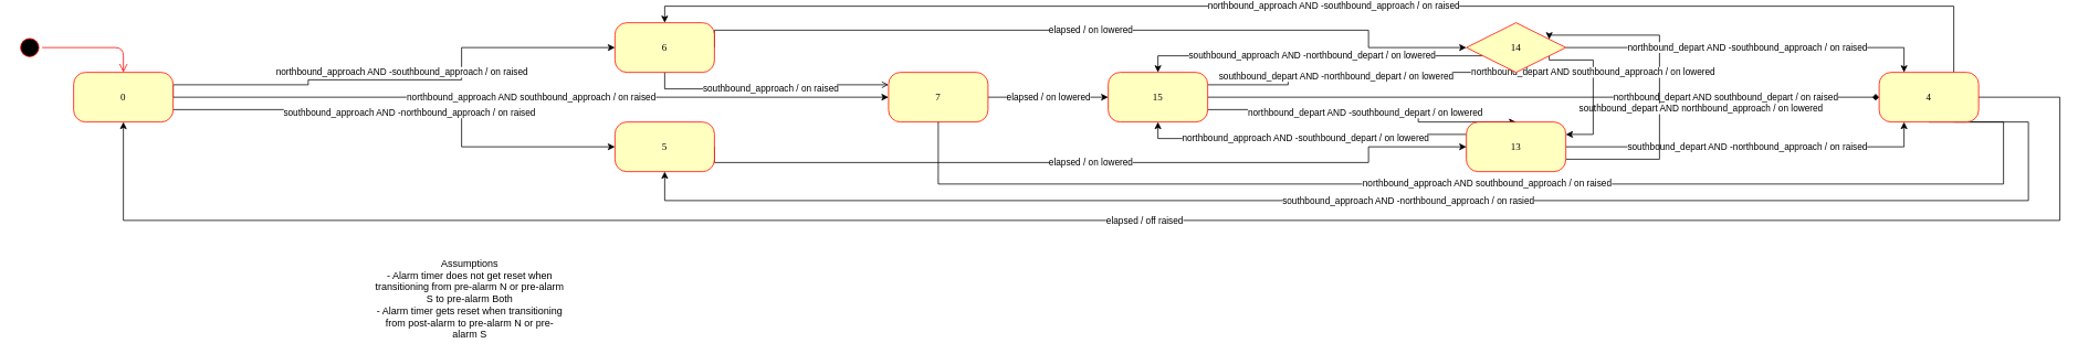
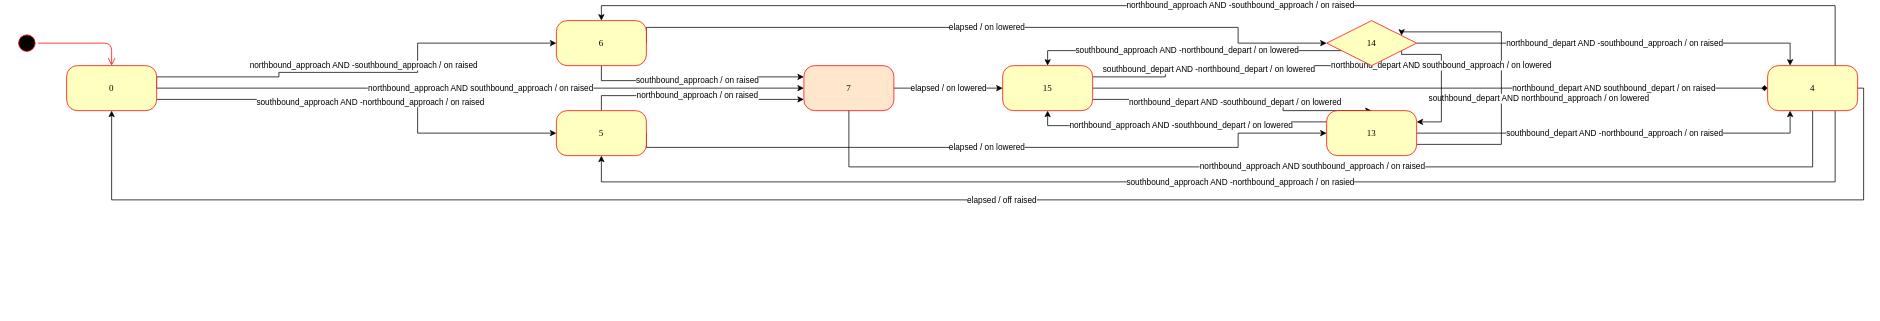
  <mxCell id="0" />
  <mxCell id="1" parent="0" />
  <mxCell id="2" value="" style="ellipse;html=1;shape=startState;fillColor=#000000;strokeColor=#ff0000;rounded=1;shadow=0;comic=0;labelBackgroundColor=none;fontFamily=Verdana;fontSize=12;fontColor=#000000;align=center;direction=south;" parent="1" vertex="1"><mxGeometry x="20" y="35" width="30" height="30" as="geometry" /></mxCell>
  <mxCell id="3" value="northbound_approach AND -southbound_approach / on raised" style="edgeStyle=orthogonalEdgeStyle;rounded=0;orthogonalLoop=1;jettySize=auto;html=1;exitX=1;exitY=0.5;exitDx=0;exitDy=0;labelPosition=center;verticalLabelPosition=top;align=center;verticalAlign=bottom;" parent="1" source="6" target="10" edge="1"><mxGeometry relative="1" as="geometry"><Array as="points"><mxPoint x="208" y="95" /><mxPoint x="371" y="95" /><mxPoint x="371" y="89" /><mxPoint x="556" y="89" /><mxPoint x="556" y="50" /></Array><mxPoint as="offset" /></mxGeometry></mxCell>
  <mxCell id="4" value="southbound_approach AND -northbound_approach / on raised" style="edgeStyle=orthogonalEdgeStyle;rounded=0;orthogonalLoop=1;jettySize=auto;html=1;exitX=1;exitY=0.75;exitDx=0;exitDy=0;entryX=0;entryY=0.5;entryDx=0;entryDy=0;" parent="1" source="6" target="13" edge="1"><mxGeometry relative="1" as="geometry"><Array as="points"><mxPoint x="371" y="129" /><mxPoint x="556" y="129" /><mxPoint x="556" y="170" /></Array></mxGeometry></mxCell>
  <mxCell id="5" value="northbound_approach AND southbound_approach / on raised" style="edgeStyle=orthogonalEdgeStyle;rounded=0;orthogonalLoop=1;jettySize=auto;html=1;exitX=1;exitY=0.5;exitDx=0;exitDy=0;entryX=0;entryY=0.5;entryDx=0;entryDy=0;" parent="1" source="6" target="15" edge="1"><mxGeometry relative="1" as="geometry" /></mxCell>
  <mxCell id="6" value="0" style="rounded=1;whiteSpace=wrap;html=1;arcSize=24;fillColor=#ffffc0;strokeColor=#ff0000;shadow=0;comic=0;labelBackgroundColor=none;fontFamily=Verdana;fontSize=12;fontColor=#000000;align=center;" parent="1" vertex="1"><mxGeometry x="88" y="80" width="120" height="60" as="geometry" /></mxCell>
  <mxCell id="7" style="edgeStyle=orthogonalEdgeStyle;html=1;labelBackgroundColor=none;endArrow=open;endSize=8;strokeColor=#ff0000;fontFamily=Verdana;fontSize=12;align=left;" parent="1" source="2" target="6" edge="1"><mxGeometry relative="1" as="geometry" /></mxCell>
  <mxCell id="8" value="elapsed / on lowered" style="edgeStyle=orthogonalEdgeStyle;rounded=0;orthogonalLoop=1;jettySize=auto;html=1;exitX=1;exitY=0.5;exitDx=0;exitDy=0;entryX=0;entryY=0.5;entryDx=0;entryDy=0;" parent="1" source="10" target="27" edge="1"><mxGeometry relative="1" as="geometry"><Array as="points"><mxPoint x="861" y="29" /><mxPoint x="1650" y="29" /></Array></mxGeometry></mxCell>
- <mxCell id="9" value="southbound_approach / on raised" style="edgeStyle=orthogonalEdgeStyle;rounded=0;orthogonalLoop=1;jettySize=auto;html=1;exitX=0.5;exitY=1;exitDx=0;exitDy=0;entryX=0;entryY=0.25;entryDx=0;entryDy=0;endArrow=open;" parent="1" source="10" target="15" edge="1"><mxGeometry relative="1" as="geometry" /></mxCell>
+ <mxCell id="9" value="southbound_approach / on raised" style="edgeStyle=orthogonalEdgeStyle;rounded=0;orthogonalLoop=1;jettySize=auto;html=1;exitX=0.5;exitY=1;exitDx=0;exitDy=0;entryX=0;entryY=0.25;entryDx=0;entryDy=0;" parent="1" source="10" target="15" edge="1"><mxGeometry relative="1" as="geometry" /></mxCell>
  <mxCell id="10" value="6" style="rounded=1;whiteSpace=wrap;html=1;arcSize=24;fillColor=#ffffc0;strokeColor=#ff0000;shadow=0;comic=0;labelBackgroundColor=none;fontFamily=Verdana;fontSize=12;fontColor=#000000;align=center;" parent="1" vertex="1"><mxGeometry x="741" y="20" width="120" height="60" as="geometry" /></mxCell>
  <mxCell id="11" value="elapsed / on lowered" style="edgeStyle=orthogonalEdgeStyle;rounded=0;orthogonalLoop=1;jettySize=auto;html=1;exitX=1;exitY=0.5;exitDx=0;exitDy=0;entryX=0;entryY=0.5;entryDx=0;entryDy=0;" parent="1" source="13" target="23" edge="1"><mxGeometry x="0.001" relative="1" as="geometry"><Array as="points"><mxPoint x="861" y="189" /><mxPoint x="1650" y="189" /></Array><mxPoint as="offset" /></mxGeometry></mxCell>
+ <mxCell id="12" value="northbound_approach / on raised" style="edgeStyle=orthogonalEdgeStyle;rounded=0;orthogonalLoop=1;jettySize=auto;html=1;exitX=0.5;exitY=0;exitDx=0;exitDy=0;entryX=0;entryY=0.75;entryDx=0;entryDy=0;" parent="1" source="13" target="15" edge="1"><mxGeometry relative="1" as="geometry" /></mxCell>
  <mxCell id="13" value="5" style="rounded=1;whiteSpace=wrap;html=1;arcSize=24;fillColor=#ffffc0;strokeColor=#ff0000;shadow=0;comic=0;labelBackgroundColor=none;fontFamily=Verdana;fontSize=12;fontColor=#000000;align=center;" parent="1" vertex="1"><mxGeometry x="741" y="140" width="120" height="60" as="geometry" /></mxCell>
  <mxCell id="14" value="elapsed / on lowered" style="edgeStyle=orthogonalEdgeStyle;rounded=0;orthogonalLoop=1;jettySize=auto;html=1;exitX=1;exitY=0.5;exitDx=0;exitDy=0;" parent="1" source="15" target="19" edge="1"><mxGeometry relative="1" as="geometry" /></mxCell>
- <mxCell id="15" value="7" style="rounded=1;whiteSpace=wrap;html=1;arcSize=24;fillColor=#ffffc0;strokeColor=#ff0000;shadow=0;comic=0;labelBackgroundColor=none;fontFamily=Verdana;fontSize=12;fontColor=#000000;align=center;" parent="1" vertex="1"><mxGeometry x="1071" y="80" width="120" height="60" as="geometry" /></mxCell>
+ <mxCell id="15" value="7" style="rounded=1;whiteSpace=wrap;html=1;arcSize=24;fillColor=#ffe6cc;strokeColor=#ff0000;shadow=0;comic=0;labelBackgroundColor=none;fontFamily=Verdana;fontSize=12;fontColor=#000000;align=center;" parent="1" vertex="1"><mxGeometry x="1071" y="80" width="120" height="60" as="geometry" /></mxCell>
  <mxCell id="16" value="southbound_depart AND -northbound_depart / on lowered" style="edgeStyle=orthogonalEdgeStyle;rounded=0;orthogonalLoop=1;jettySize=auto;html=1;exitX=1;exitY=0.25;exitDx=0;exitDy=0;entryX=0.5;entryY=1;entryDx=0;entryDy=0;" parent="1" source="19" target="27" edge="1"><mxGeometry x="-0.168" y="4" relative="1" as="geometry"><Array as="points"><mxPoint x="1553" y="95" /><mxPoint x="1553" y="89" /><mxPoint x="1710" y="89" /></Array><mxPoint as="offset" /></mxGeometry></mxCell>
  <mxCell id="17" value="northbound_depart AND -southbound_depart / on lowered" style="edgeStyle=orthogonalEdgeStyle;rounded=0;orthogonalLoop=1;jettySize=auto;html=1;exitX=1;exitY=0.75;exitDx=0;exitDy=0;entryX=0.5;entryY=0;entryDx=0;entryDy=0;" parent="1" source="19" target="23" edge="1"><mxGeometry relative="1" as="geometry"><Array as="points"><mxPoint x="1553" y="125" /><mxPoint x="1553" y="129" /><mxPoint x="1710" y="129" /></Array></mxGeometry></mxCell>
  <mxCell id="18" value="northbound_depart AND southbound_depart / on raised" style="edgeStyle=orthogonalEdgeStyle;rounded=0;orthogonalLoop=1;jettySize=auto;html=1;exitX=1;exitY=0.5;exitDx=0;exitDy=0;entryX=0;entryY=0.5;entryDx=0;entryDy=0;endArrow=diamond;" parent="1" source="19" target="33" edge="1"><mxGeometry x="0.544" relative="1" as="geometry"><mxPoint as="offset" /></mxGeometry></mxCell>
  <mxCell id="19" value="15" style="rounded=1;whiteSpace=wrap;html=1;arcSize=24;fillColor=#ffffc0;strokeColor=#ff0000;shadow=0;comic=0;labelBackgroundColor=none;fontFamily=Verdana;fontSize=12;fontColor=#000000;align=center;" parent="1" vertex="1"><mxGeometry x="1336" y="80" width="120" height="60" as="geometry" /></mxCell>
  <mxCell id="20" value="southbound_depart AND -northbound_approach / on raised" style="edgeStyle=orthogonalEdgeStyle;rounded=0;orthogonalLoop=1;jettySize=auto;html=1;exitX=1;exitY=0.5;exitDx=0;exitDy=0;entryX=0.25;entryY=1;entryDx=0;entryDy=0;" parent="1" source="23" target="33" edge="1"><mxGeometry relative="1" as="geometry" /></mxCell>
  <mxCell id="21" value="northbound_approach AND -southbound_depart / on lowered" style="edgeStyle=orthogonalEdgeStyle;rounded=0;orthogonalLoop=1;jettySize=auto;html=1;exitX=0;exitY=0.25;exitDx=0;exitDy=0;entryX=0.5;entryY=1;entryDx=0;entryDy=0;" parent="1" source="23" target="19" edge="1"><mxGeometry relative="1" as="geometry" /></mxCell>
  <mxCell id="22" value="southbound_depart AND northbound_approach / on lowered" style="edgeStyle=orthogonalEdgeStyle;rounded=0;orthogonalLoop=1;jettySize=auto;html=1;exitX=1;exitY=0.75;exitDx=0;exitDy=0;entryX=1;entryY=0.25;entryDx=0;entryDy=0;" parent="1" source="23" target="27" edge="1"><mxGeometry x="-0.133" y="-50" relative="1" as="geometry"><Array as="points"><mxPoint x="2001" y="185" /><mxPoint x="2001" y="35" /></Array><mxPoint as="offset" /></mxGeometry></mxCell>
  <mxCell id="23" value="13" style="rounded=1;whiteSpace=wrap;html=1;arcSize=24;fillColor=#ffffc0;strokeColor=#ff0000;shadow=0;comic=0;labelBackgroundColor=none;fontFamily=Verdana;fontSize=12;fontColor=#000000;align=center;" parent="1" vertex="1"><mxGeometry x="1768" y="140" width="120" height="60" as="geometry" /></mxCell>
  <mxCell id="24" value="northbound_depart AND -southbound_approach / on raised" style="edgeStyle=orthogonalEdgeStyle;rounded=0;orthogonalLoop=1;jettySize=auto;html=1;exitX=1;exitY=0.5;exitDx=0;exitDy=0;entryX=0.25;entryY=0;entryDx=0;entryDy=0;" parent="1" source="27" target="33" edge="1"><mxGeometry relative="1" as="geometry" /></mxCell>
  <mxCell id="25" value="southbound_approach AND -northbound_depart / on lowered" style="edgeStyle=orthogonalEdgeStyle;rounded=0;orthogonalLoop=1;jettySize=auto;html=1;exitX=0;exitY=0.75;exitDx=0;exitDy=0;entryX=0.5;entryY=0;entryDx=0;entryDy=0;" parent="1" source="27" target="19" edge="1"><mxGeometry relative="1" as="geometry" /></mxCell>
  <mxCell id="26" value="northbound_depart AND southbound_approach / on lowered" style="edgeStyle=orthogonalEdgeStyle;rounded=0;orthogonalLoop=1;jettySize=auto;html=1;exitX=1;exitY=0.75;exitDx=0;exitDy=0;entryX=1;entryY=0.25;entryDx=0;entryDy=0;" parent="1" source="27" target="23" edge="1"><mxGeometry x="-0.192" relative="1" as="geometry"><Array as="points"><mxPoint x="1921" y="65" /><mxPoint x="1921" y="155" /></Array><mxPoint as="offset" /></mxGeometry></mxCell>
  <mxCell id="27" value="14" style="rhombus;whiteSpace=wrap;html=1;arcSize=24;fillColor=#ffffc0;strokeColor=#ff0000;shadow=0;comic=0;labelBackgroundColor=none;fontFamily=Verdana;fontSize=12;fontColor=#000000;align=center;" parent="1" vertex="1"><mxGeometry x="1768" y="20" width="120" height="60" as="geometry" /></mxCell>
  <mxCell id="28" value="elapsed / off raised" style="edgeStyle=orthogonalEdgeStyle;rounded=0;orthogonalLoop=1;jettySize=auto;html=1;exitX=1;exitY=0.5;exitDx=0;exitDy=0;entryX=0.5;entryY=1;entryDx=0;entryDy=0;" parent="1" source="33" target="6" edge="1"><mxGeometry relative="1" as="geometry"><Array as="points"><mxPoint x="2484" y="110" /><mxPoint x="2484" y="259" /><mxPoint x="148" y="259" /></Array><mxPoint x="591" y="140" as="targetPoint" /></mxGeometry></mxCell>
  <mxCell id="29" value="southbound_approach AND -northbound_approach / on rasied" style="edgeStyle=orthogonalEdgeStyle;rounded=0;orthogonalLoop=1;jettySize=auto;html=1;exitX=0.75;exitY=1;exitDx=0;exitDy=0;entryX=0.5;entryY=1;entryDx=0;entryDy=0;" parent="1" source="33" target="13" edge="1"><mxGeometry relative="1" as="geometry"><Array as="points"><mxPoint x="2446" y="235" /><mxPoint x="801" y="235" /></Array></mxGeometry></mxCell>
  <mxCell id="30" value="northbound_approach AND -southbound_approach / on raised" style="edgeStyle=orthogonalEdgeStyle;rounded=0;orthogonalLoop=1;jettySize=auto;html=1;exitX=0.75;exitY=0;exitDx=0;exitDy=0;entryX=0.5;entryY=0;entryDx=0;entryDy=0;" parent="1" source="33" target="10" edge="1"><mxGeometry relative="1" as="geometry" /></mxCell>
  <mxCell id="31" style="edgeStyle=orthogonalEdgeStyle;rounded=0;orthogonalLoop=1;jettySize=auto;html=1;exitX=0.5;exitY=1;exitDx=0;exitDy=0;entryX=0.5;entryY=1;entryDx=0;entryDy=0;endArrow=none;" parent="1" source="33" target="15" edge="1"><mxGeometry relative="1" as="geometry"><Array as="points"><mxPoint x="2416" y="215" /><mxPoint x="1131" y="215" /></Array></mxGeometry></mxCell>
  <mxCell id="32" value="northbound_approach AND southbound_approach / on raised" style="edgeLabel;html=1;align=center;verticalAlign=middle;resizable=0;points=[];" parent="31" vertex="1" connectable="0"><mxGeometry x="0.035" y="-2" relative="1" as="geometry"><mxPoint as="offset" /></mxGeometry></mxCell>
- <mxCell id="33" value="4" style="rounded=1;whiteSpace=wrap;html=1;arcSize=24;fillColor=#ffffc0;strokeColor=#ff0000;shadow=0;comic=0;labelBackgroundColor=none;fontFamily=Verdana;fontSize=12;fontColor=#000000;align=center;" parent="1" vertex="1"><mxGeometry x="2266" y="80" width="120" height="60" as="geometry" /></mxCell>
- <mxCell id="34" value="Assumptions&lt;div&gt;- Alarm timer does not get reset when transitioning from pre-alarm N or pre-alarm S to pre-alarm Both&lt;/div&gt;&lt;div&gt;- Alarm timer gets reset when transitioning from post-alarm to pre-alarm N or pre-alarm S&lt;/div&gt;" style="text;html=1;align=center;verticalAlign=middle;whiteSpace=wrap;rounded=0;" parent="1" vertex="1"><mxGeometry x="451" y="309" width="230" height="90" as="geometry" /></mxCell>
+ <mxCell id="33" value="4" style="rounded=1;whiteSpace=wrap;html=1;arcSize=24;fillColor=#ffffc0;strokeColor=#ff0000;shadow=0;comic=0;labelBackgroundColor=none;fontFamily=Verdana;fontSize=12;fontColor=#000000;align=center;" parent="1" vertex="1"><mxGeometry x="2356" y="80" width="120" height="60" as="geometry" /></mxCell>
